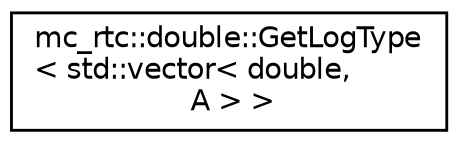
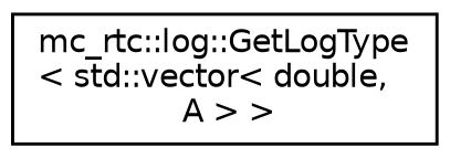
  digraph {
    rankdir=LR
-   n1 [color=black fillcolor=white fontname=Helvetica fontsize=10 height=0.2 label="mc_rtc::double::GetLogType\l\< std::vector\< double,\l A \> \>" shape=record style=filled width=0.4]
+   n1 [color=black fillcolor=white fontname=Helvetica fontsize=10 height=0.2 label="mc_rtc::log::GetLogType\l\< std::vector\< double,\l A \> \>" shape=record style=filled width=0.4]
  }
